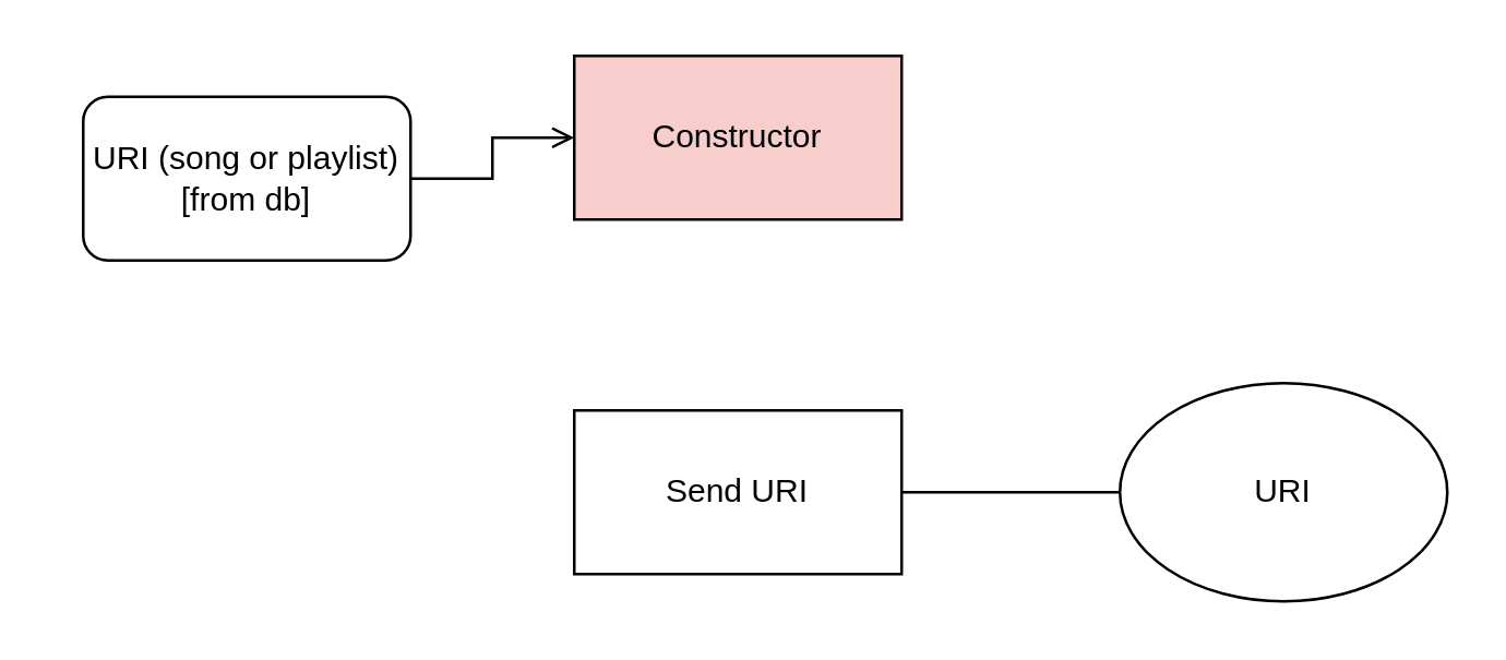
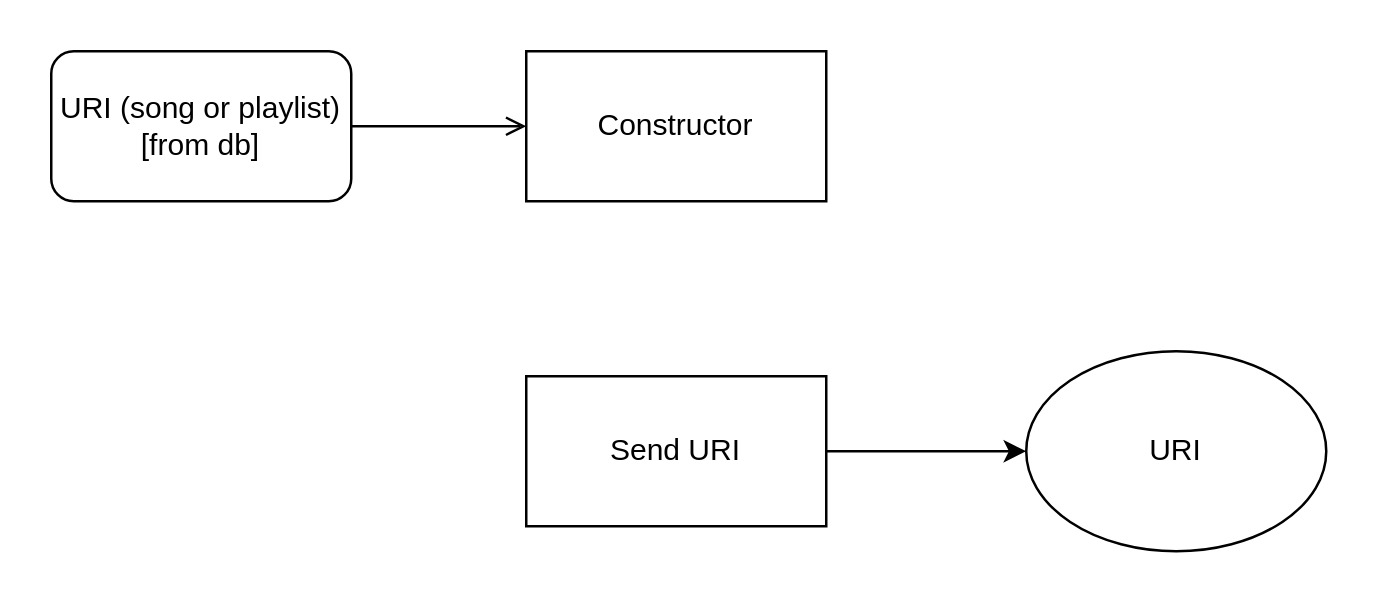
  <mxCell id="0" />
  <mxCell id="1" parent="0" />
- <mxCell id="2" value="Constructor" style="rounded=0;whiteSpace=wrap;html=1;fillColor=#f8cecc;" parent="1" vertex="1"><mxGeometry x="210" y="20" width="120" height="60" as="geometry" /></mxCell>
+ <mxCell id="2" value="Constructor" style="rounded=0;whiteSpace=wrap;html=1;" parent="1" vertex="1"><mxGeometry x="210" y="20" width="120" height="60" as="geometry" /></mxCell>
  <mxCell id="3" style="edgeStyle=orthogonalEdgeStyle;rounded=0;orthogonalLoop=1;jettySize=auto;html=1;exitX=1;exitY=0.5;exitDx=0;exitDy=0;entryX=0;entryY=0.5;entryDx=0;entryDy=0;endArrow=open;" parent="1" source="4" target="2" edge="1"><mxGeometry relative="1" as="geometry" /></mxCell>
- <mxCell id="4" value="URI (song or playlist) [from db]" style="rounded=1;whiteSpace=wrap;html=1;" parent="1" vertex="1"><mxGeometry x="30" y="35" width="120" height="60" as="geometry" /></mxCell>
- <mxCell id="5" style="edgeStyle=orthogonalEdgeStyle;rounded=0;orthogonalLoop=1;jettySize=auto;html=1;exitX=1;exitY=0.5;exitDx=0;exitDy=0;entryX=0;entryY=0.5;entryDx=0;entryDy=0;endArrow=none;" parent="1" source="6" target="7" edge="1"><mxGeometry relative="1" as="geometry" /></mxCell>
+ <mxCell id="4" value="URI (song or playlist) [from db]" style="rounded=1;whiteSpace=wrap;html=1;" parent="1" vertex="1"><mxGeometry x="20" y="20" width="120" height="60" as="geometry" /></mxCell>
+ <mxCell id="5" style="edgeStyle=orthogonalEdgeStyle;rounded=0;orthogonalLoop=1;jettySize=auto;html=1;exitX=1;exitY=0.5;exitDx=0;exitDy=0;entryX=0;entryY=0.5;entryDx=0;entryDy=0;" parent="1" source="6" target="7" edge="1"><mxGeometry relative="1" as="geometry" /></mxCell>
  <mxCell id="6" value="Send URI" style="rounded=0;whiteSpace=wrap;html=1;" parent="1" vertex="1"><mxGeometry x="210" y="150" width="120" height="60" as="geometry" /></mxCell>
  <mxCell id="7" value="URI" style="ellipse;whiteSpace=wrap;html=1;" parent="1" vertex="1"><mxGeometry x="410" y="140" width="120" height="80" as="geometry" /></mxCell>
